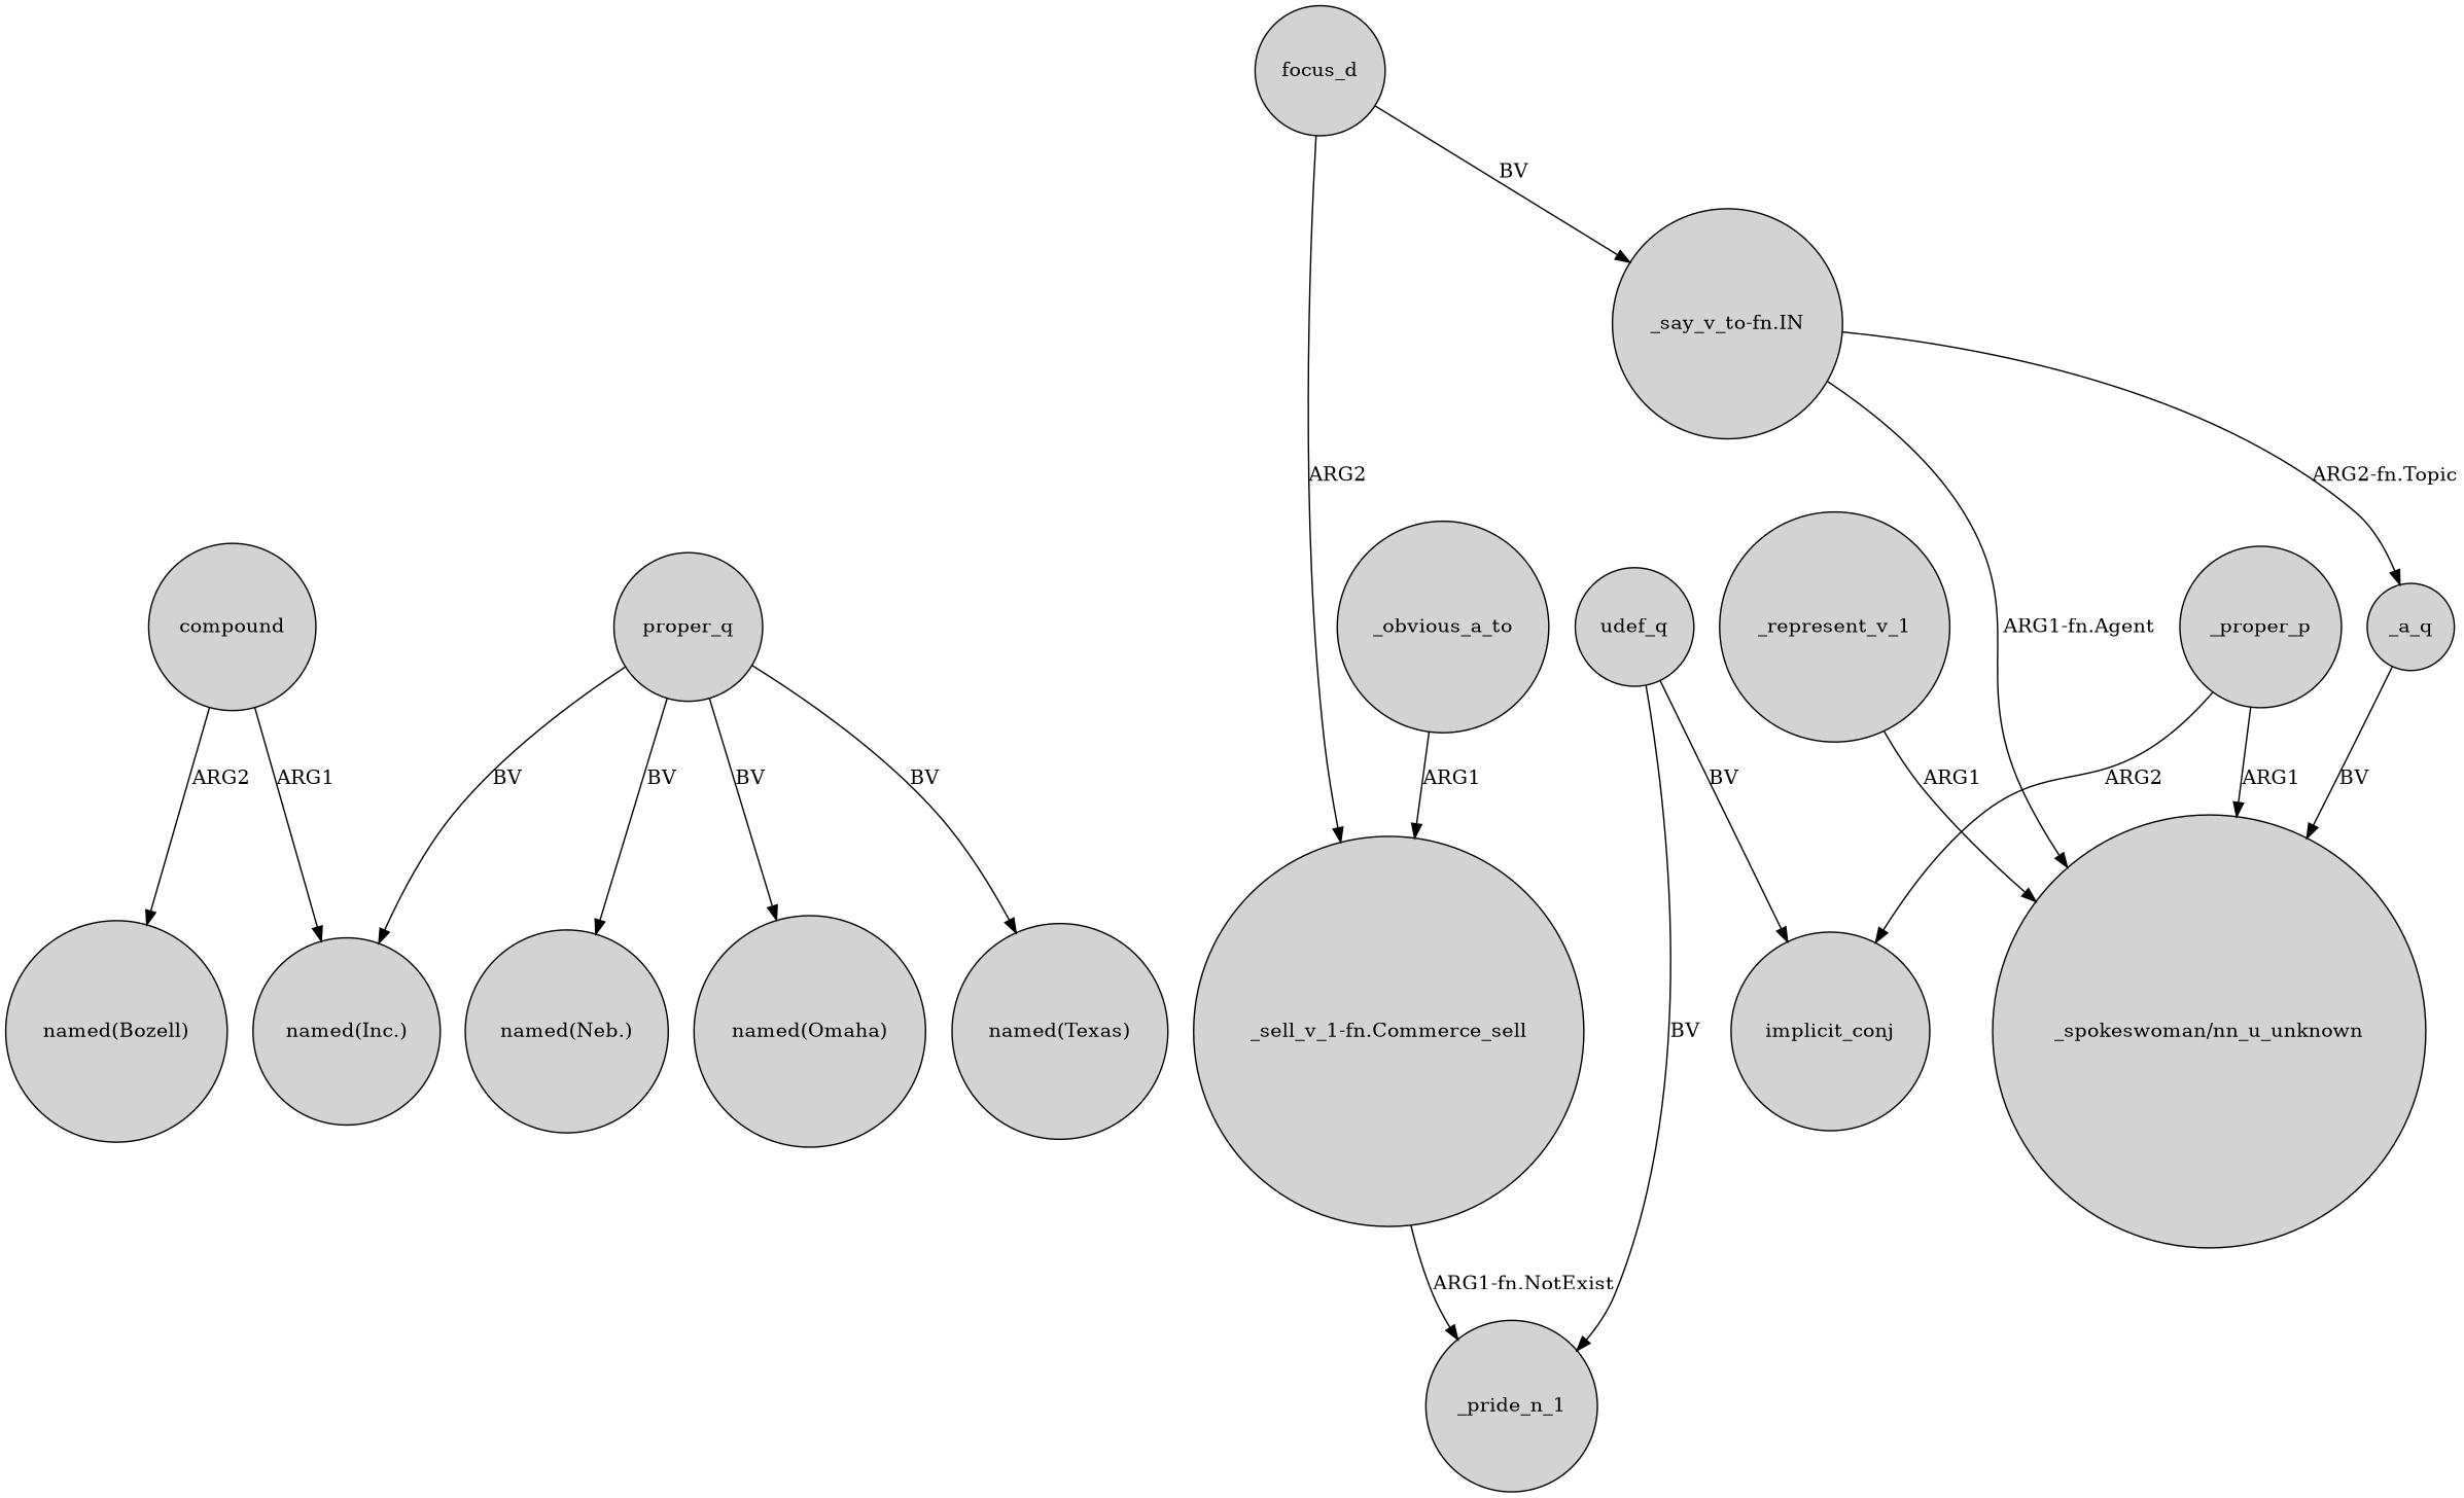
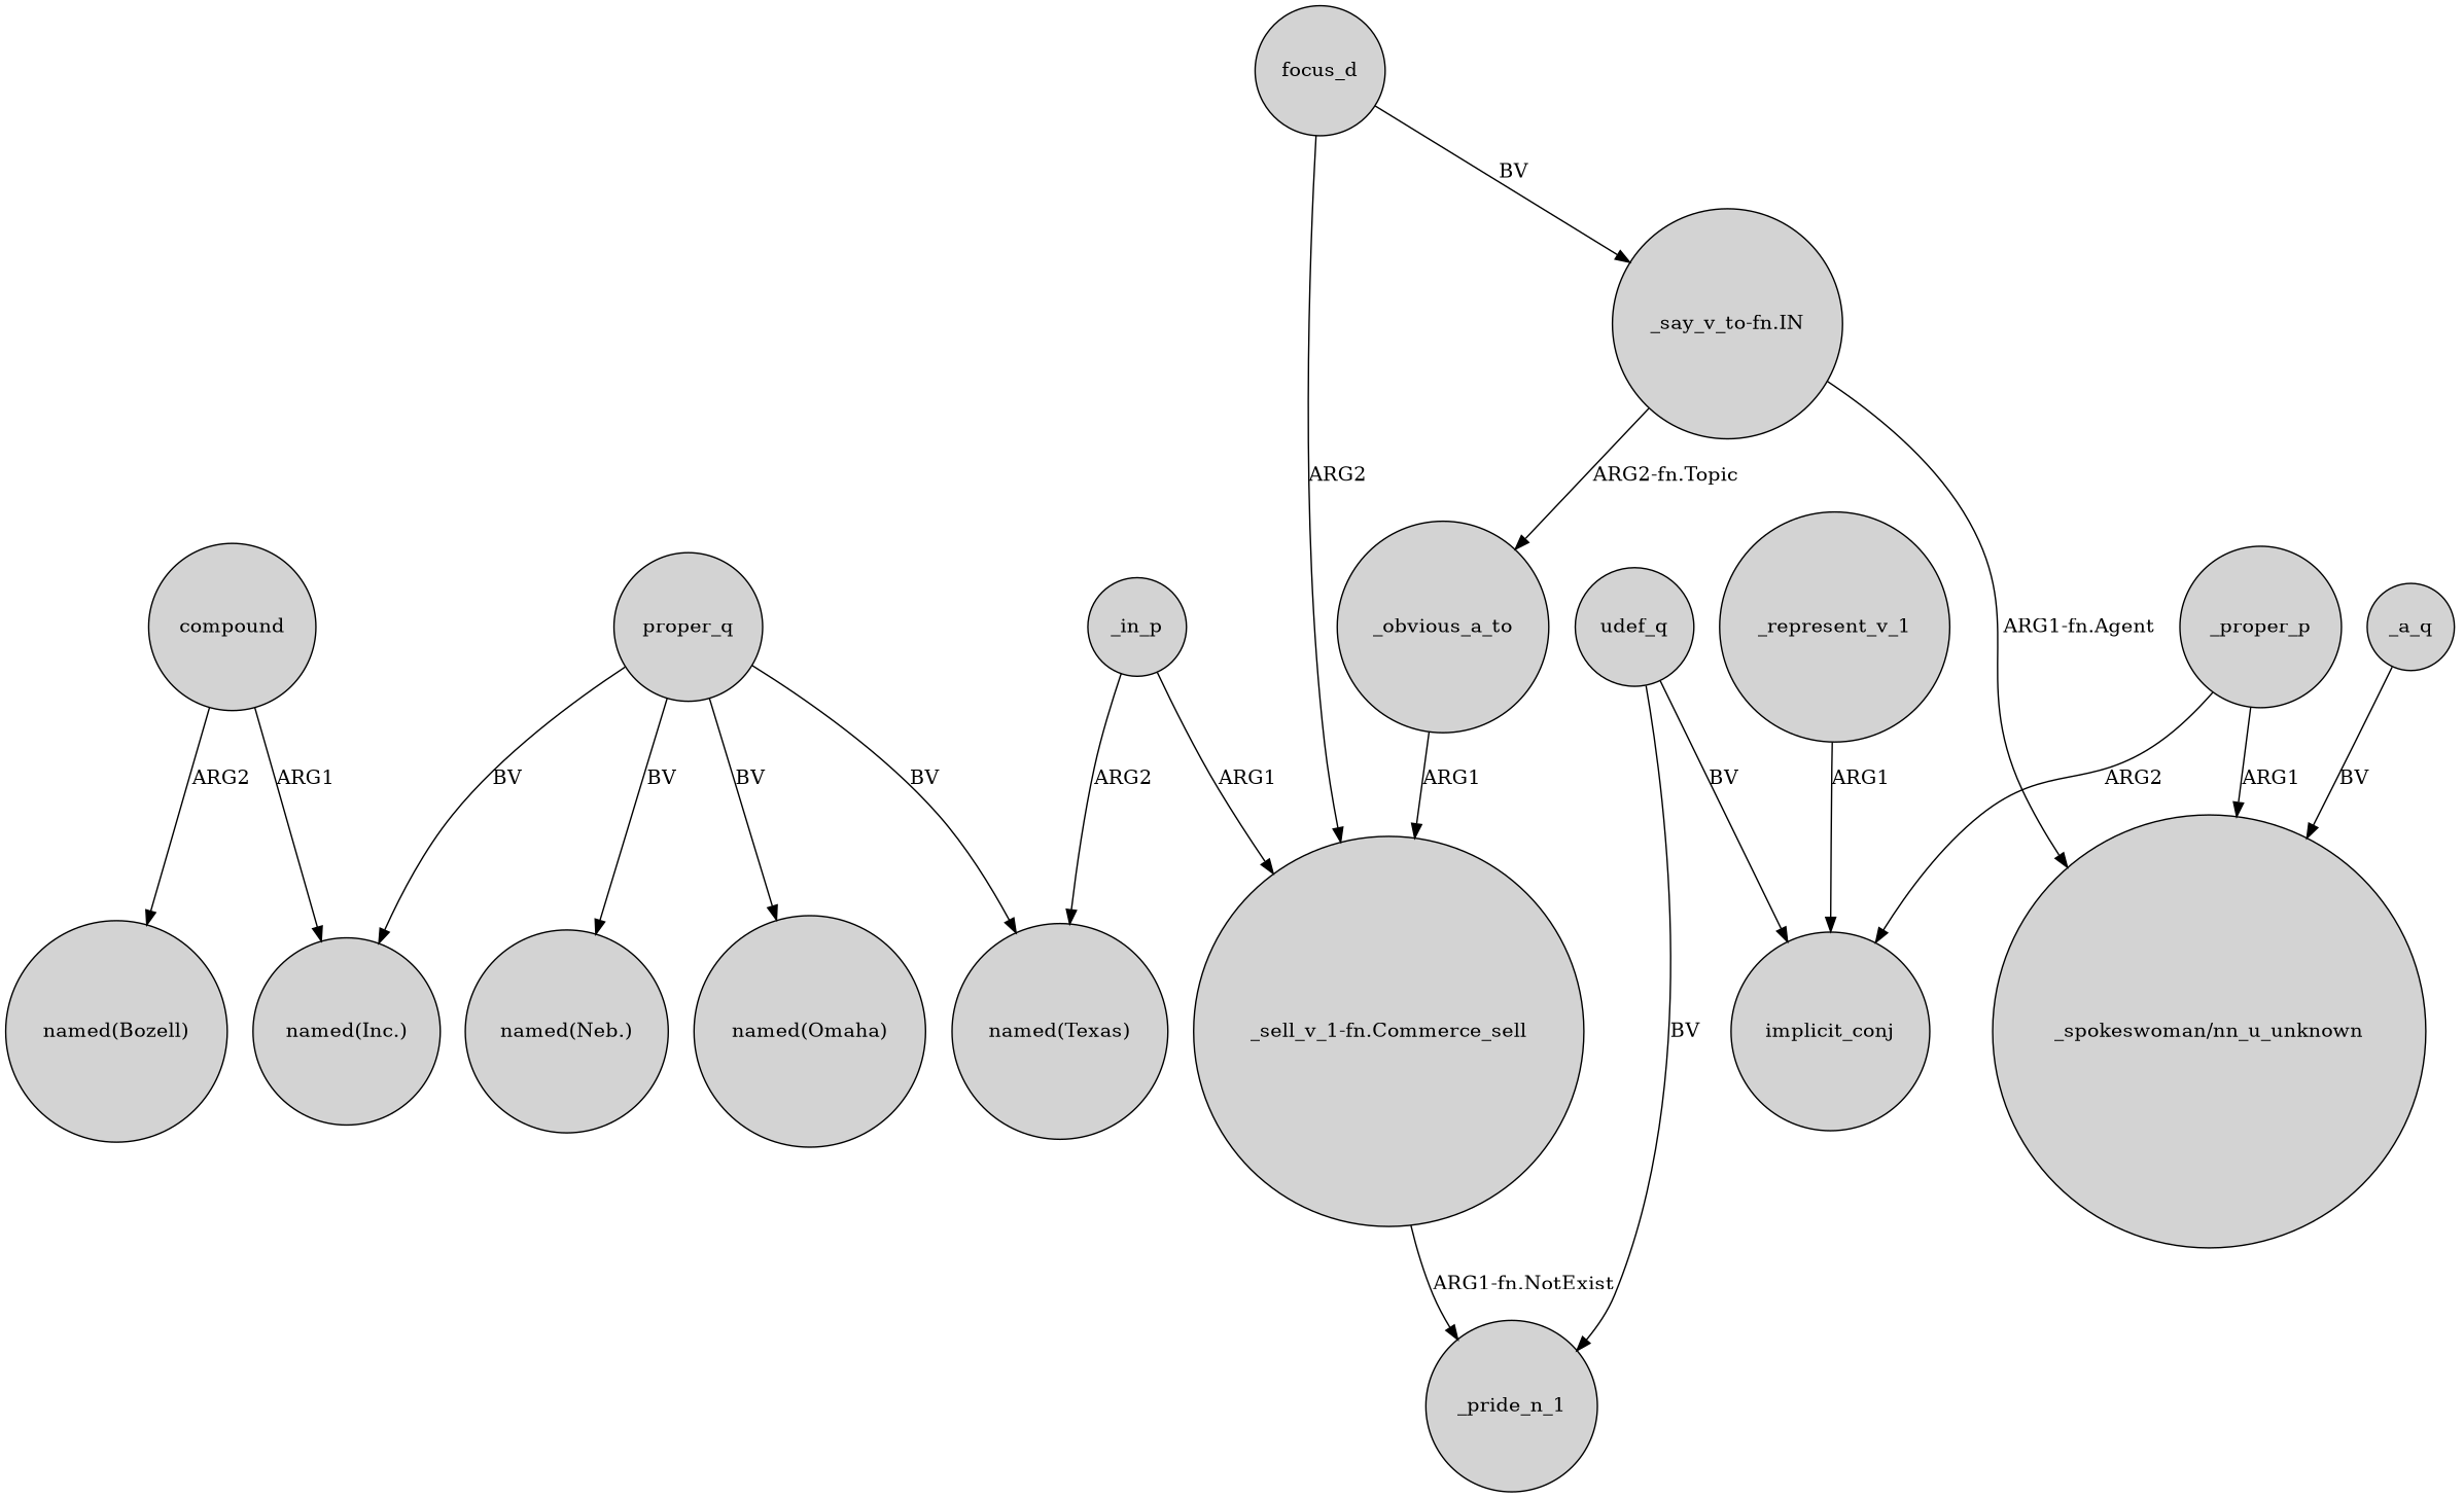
  digraph {
    node [shape=circle style=filled]
    proper_q
    "named(Inc.)"
    "named(Omaha)"
    "named(Texas)"
    "named(Neb.)"
    n6 [label=_proper_p]
    implicit_conj
    "_spokeswoman/nn_u_unknown"
    _a_q
    focus_d
    "_sell_v_1-fn.Commerce_sell"
    "_say_v_to-fn.IN"
    _pride_n_1
    _obvious_a_to
    udef_q
    compound
    "named(Bozell)"
+   _in_p
    _represent_v_1
    proper_q -> "named(Inc.)" [label=BV]
    proper_q -> "named(Omaha)" [label=BV]
    proper_q -> "named(Texas)" [label=BV]
    proper_q -> "named(Neb.)" [label=BV]
    n6 -> implicit_conj [label=ARG2]
    n6 -> "_spokeswoman/nn_u_unknown" [label=ARG1]
    _a_q -> "_spokeswoman/nn_u_unknown" [label=BV]
    focus_d -> "_sell_v_1-fn.Commerce_sell" [label=ARG2]
    focus_d -> "_say_v_to-fn.IN" [label=BV]
    "_sell_v_1-fn.Commerce_sell" -> _pride_n_1 [label="ARG1-fn.NotExist"]
    "_say_v_to-fn.IN" -> "_spokeswoman/nn_u_unknown" [label="ARG1-fn.Agent"]
-   "_say_v_to-fn.IN" -> _a_q [label="ARG2-fn.Topic"]
+   "_say_v_to-fn.IN" -> _obvious_a_to [label="ARG2-fn.Topic"]
    _obvious_a_to -> "_sell_v_1-fn.Commerce_sell" [label=ARG1]
    udef_q -> implicit_conj [label=BV]
    udef_q -> _pride_n_1 [label=BV]
    compound -> "named(Inc.)" [label=ARG1]
    compound -> "named(Bozell)" [label=ARG2]
-   _represent_v_1 -> "_spokeswoman/nn_u_unknown" [label=ARG1]
+   _in_p -> "named(Texas)" [label=ARG2]
+   _in_p -> "_sell_v_1-fn.Commerce_sell" [label=ARG1]
+   _represent_v_1 -> implicit_conj [label=ARG1]
  }
